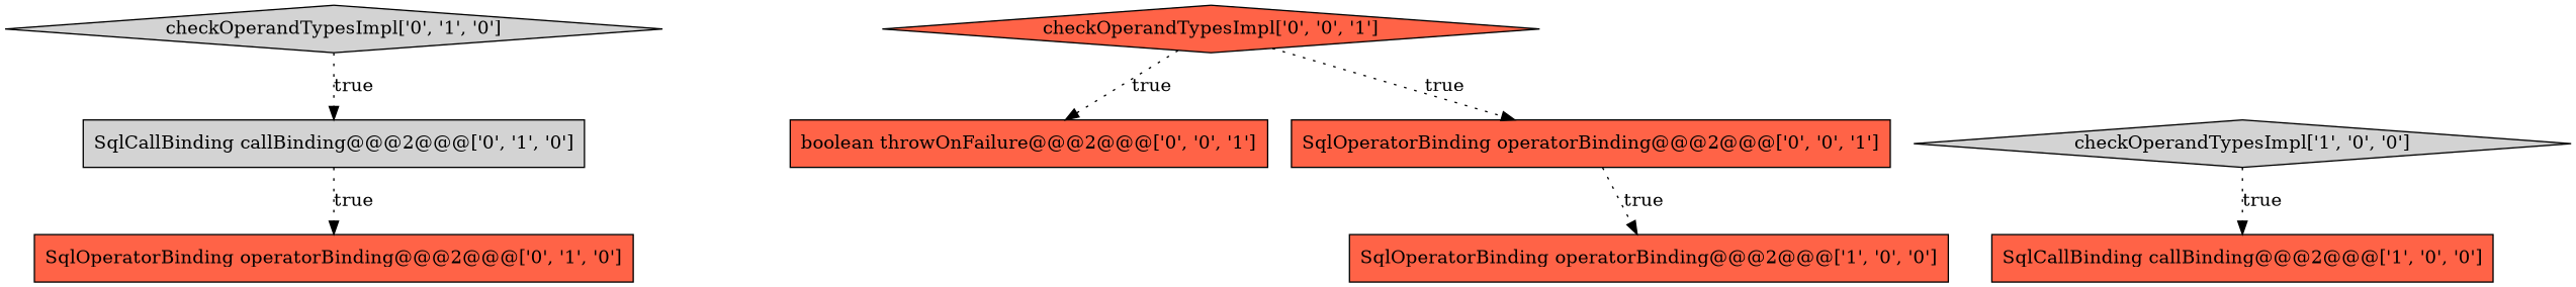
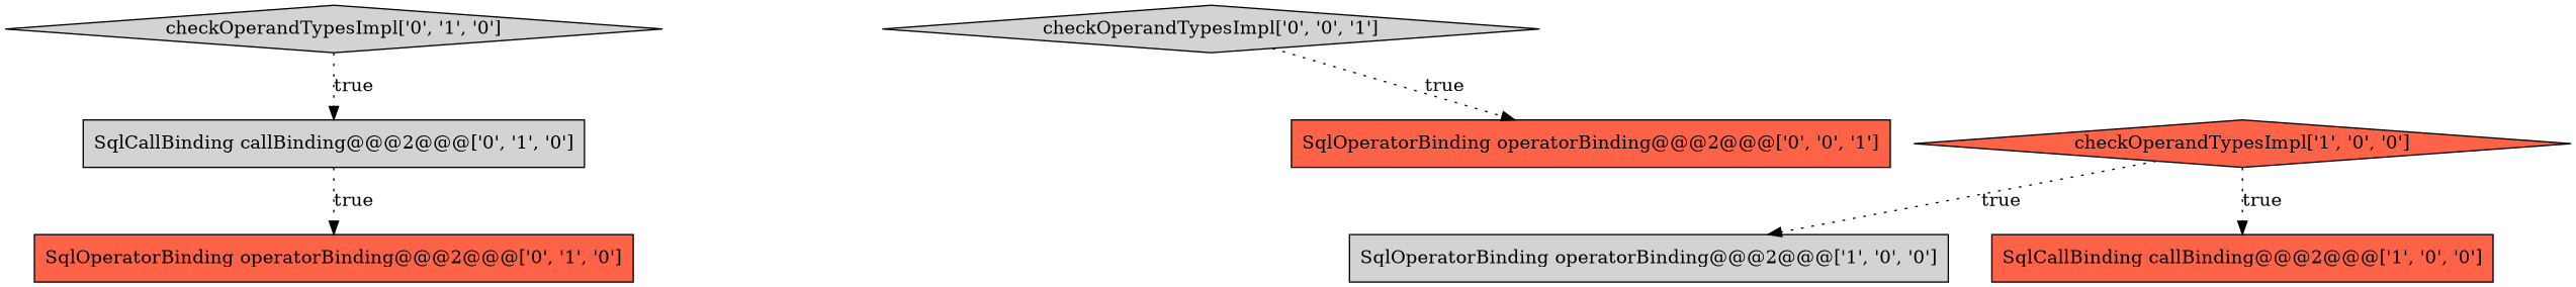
  digraph {
    node [fillcolor=tomato shape=box style=filled]
    edge [style=dotted]
    n1 [fillcolor=lightgray label="SqlCallBinding callBinding@@@2@@@['0', '1', '0']"]
    n2 [label="SqlOperatorBinding operatorBinding@@@2@@@['0', '1', '0']"]
-   n3 [label="boolean throwOnFailure@@@2@@@['0', '0', '1']"]
-   n4 [label="SqlOperatorBinding operatorBinding@@@2@@@['1', '0', '0']"]
+   n4 [fillcolor=lightgray label="SqlOperatorBinding operatorBinding@@@2@@@['1', '0', '0']"]
    n5 [fillcolor=lightgray label="checkOperandTypesImpl['0', '1', '0']" shape=diamond]
-   n6 [fillcolor=lightgray label="checkOperandTypesImpl['1', '0', '0']" shape=diamond]
+   n6 [label="checkOperandTypesImpl['1', '0', '0']" shape=diamond]
    n7 [label="SqlCallBinding callBinding@@@2@@@['1', '0', '0']"]
-   n8 [label="checkOperandTypesImpl['0', '0', '1']" shape=diamond]
+   n8 [fillcolor=lightgray label="checkOperandTypesImpl['0', '0', '1']" shape=diamond]
    n9 [label="SqlOperatorBinding operatorBinding@@@2@@@['0', '0', '1']"]
    n1 -> n2 [label=true]
    n5 -> n1 [label=true]
-   n9 -> n4 [label=true]
+   n6 -> n4 [label=true]
    n6 -> n7 [label=true]
-   n8 -> n3 [label=true]
    n8 -> n9 [label=true]
  }
